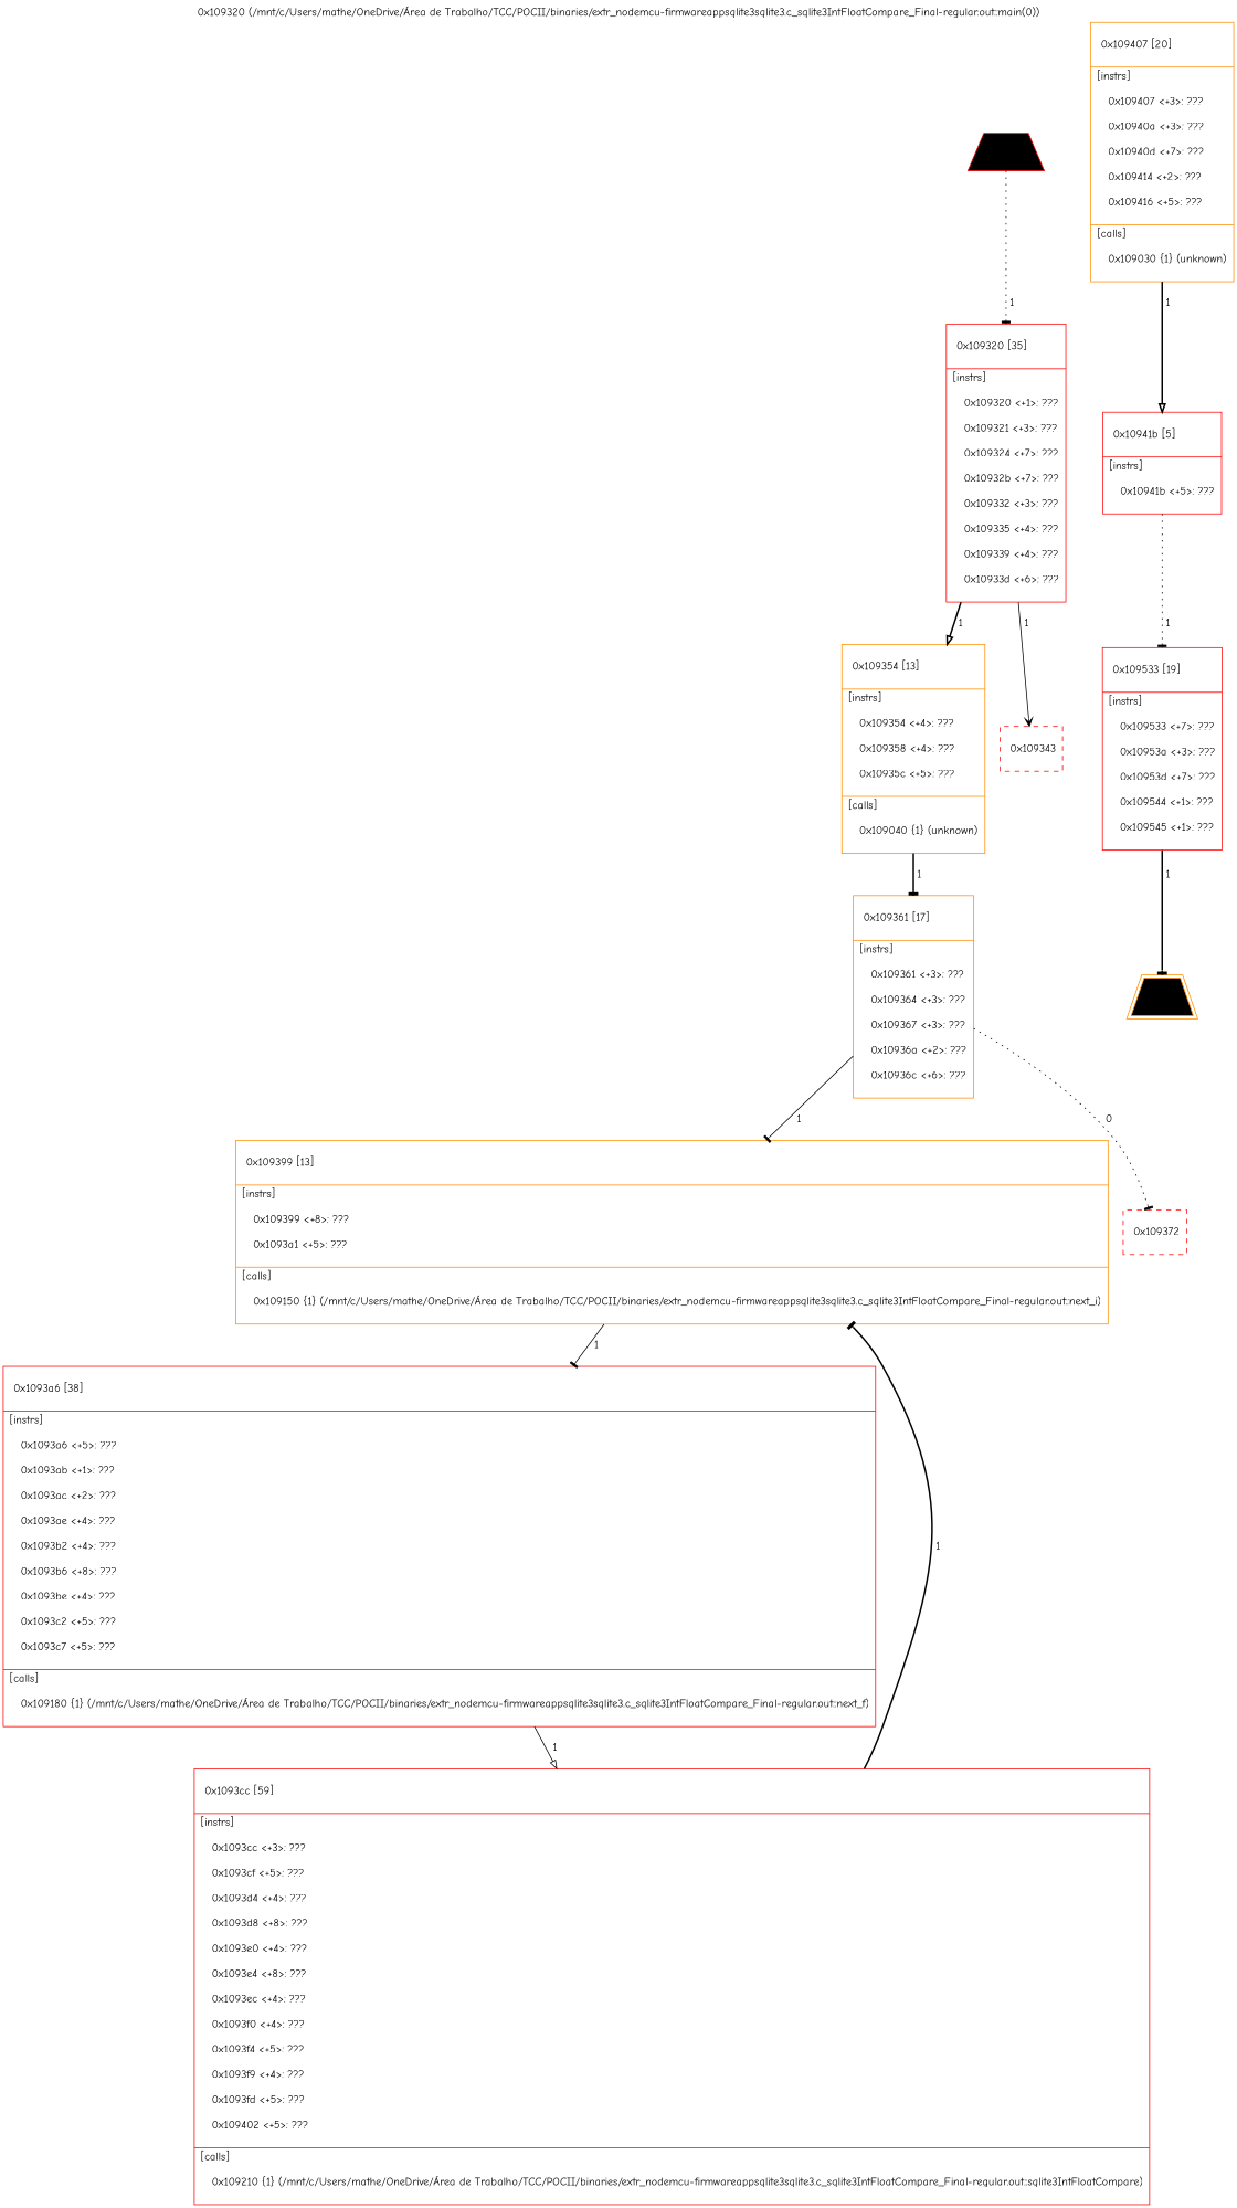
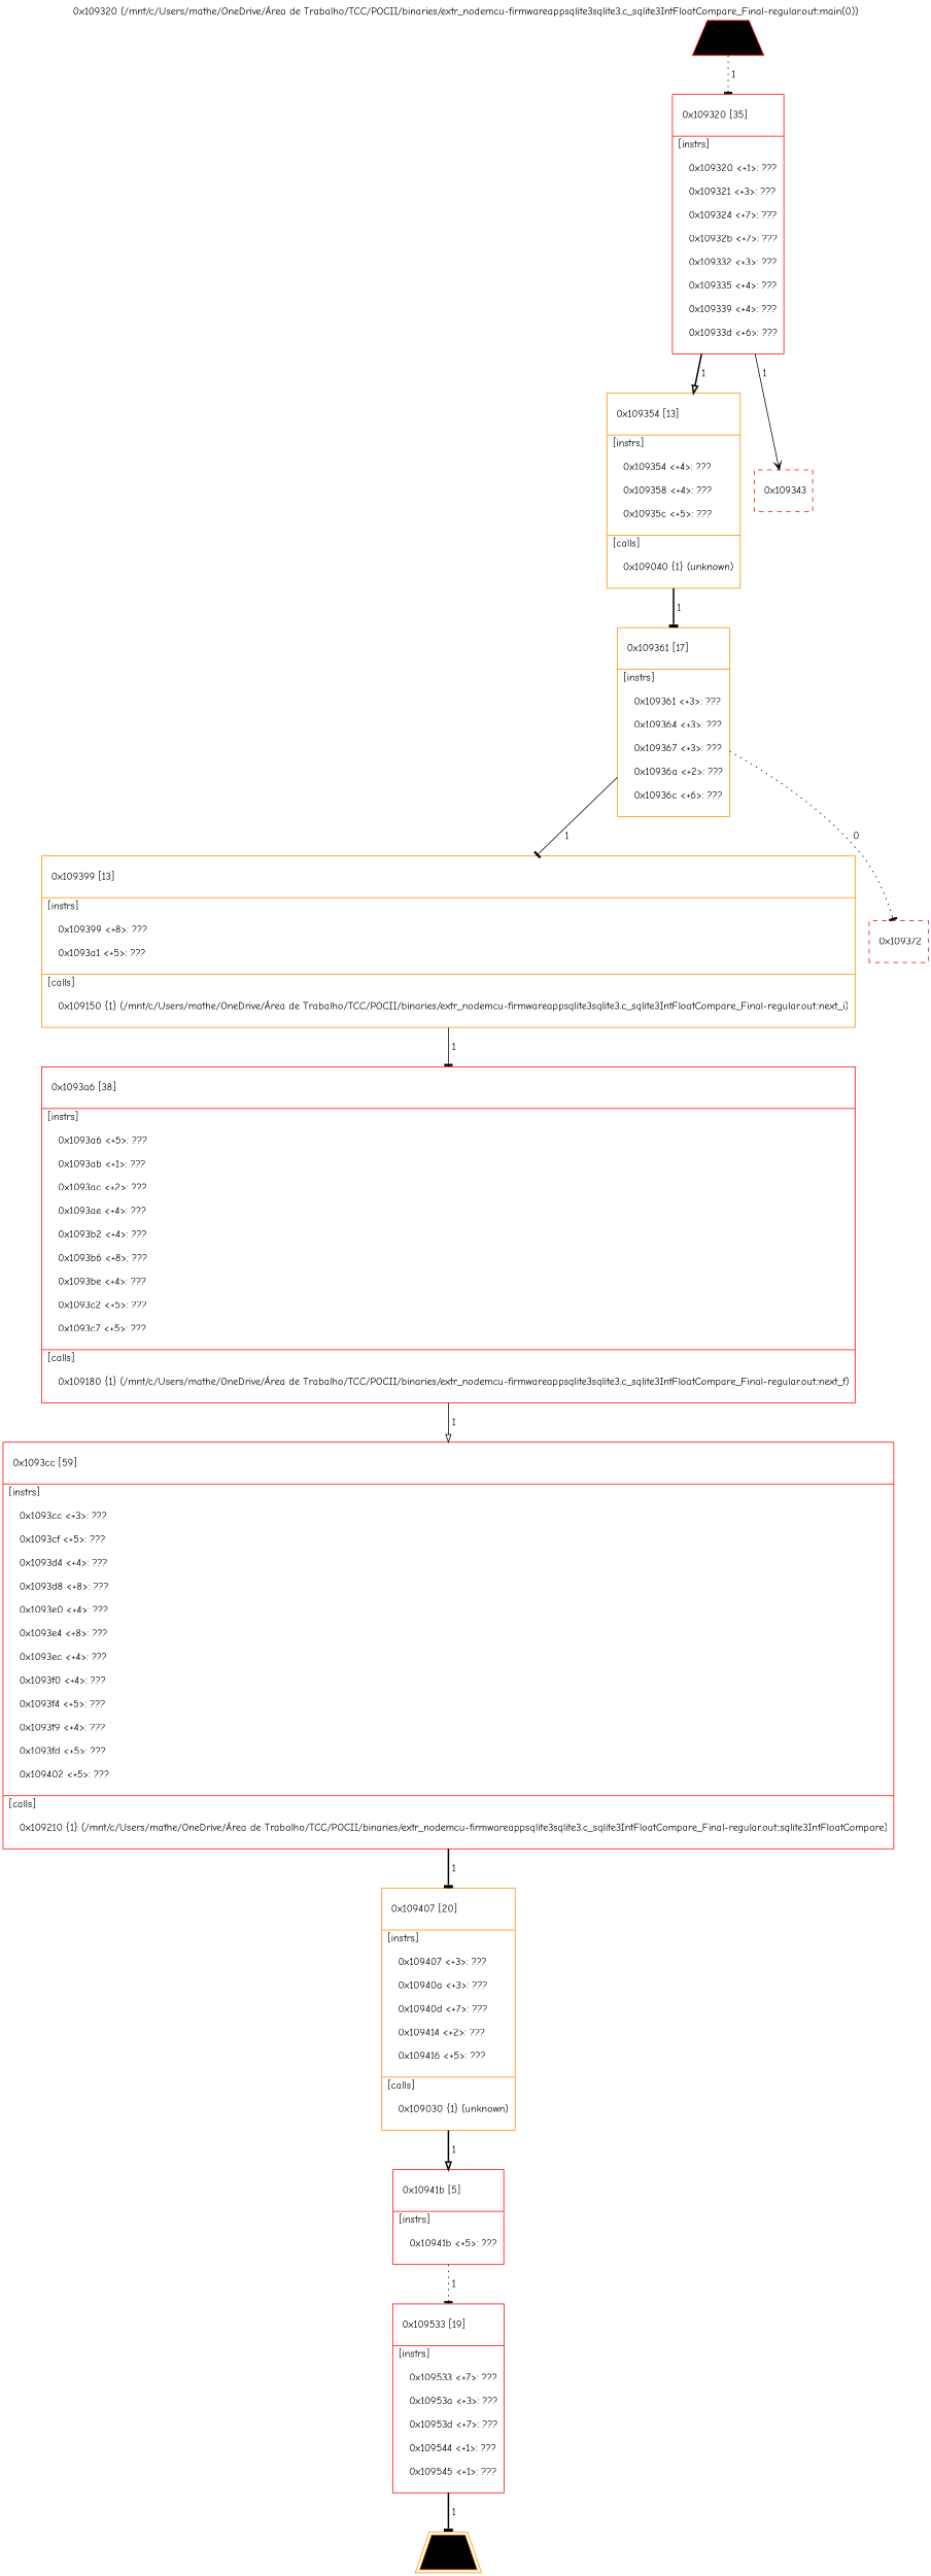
  digraph {
    fontname="Comic Neue"
    label="0x109320 (/mnt/c/Users/mathe/OneDrive/Área de Trabalho/TCC/POCII/binaries/extr_nodemcu-firmwareappsqlite3sqlite3.c_sqlite3IntFloatCompare_Final-regular.out::main(0))"
    labelloc=t
    node [color=red fontname="Comic Neue" shape=record]
    edge [arrowhead=tee fontname="Comic Neue" style=bold]
    Entry [fillcolor=black height=0.3 shape=trapezium style=filled width=0.3]
    n2 [label="{\n     0x109320 [35]\l\n     | [instrs]\l\n     &nbsp;&nbsp;0x109320 \<+1\>: ???\l\n     &nbsp;&nbsp;0x109321 \<+3\>: ???\l\n     &nbsp;&nbsp;0x109324 \<+7\>: ???\l\n     &nbsp;&nbsp;0x10932b \<+7\>: ???\l\n     &nbsp;&nbsp;0x109332 \<+3\>: ???\l\n     &nbsp;&nbsp;0x109335 \<+4\>: ???\l\n     &nbsp;&nbsp;0x109339 \<+4\>: ???\l\n     &nbsp;&nbsp;0x10933d \<+6\>: ???\l\n  }"]
    n3 [color=darkorange label="{\n     0x109354 [13]\l\n     | [instrs]\l\n     &nbsp;&nbsp;0x109354 \<+4\>: ???\l\n     &nbsp;&nbsp;0x109358 \<+4\>: ???\l\n     &nbsp;&nbsp;0x10935c \<+5\>: ???\l\n     | [calls]\l\n     &nbsp;&nbsp;0x109040 \{1\} (unknown)\l\n  }"]
    n4 [label="{\n     0x109343\l\n  }" style=dashed]
    n5 [color=darkorange label="{\n     0x109361 [17]\l\n     | [instrs]\l\n     &nbsp;&nbsp;0x109361 \<+3\>: ???\l\n     &nbsp;&nbsp;0x109364 \<+3\>: ???\l\n     &nbsp;&nbsp;0x109367 \<+3\>: ???\l\n     &nbsp;&nbsp;0x10936a \<+2\>: ???\l\n     &nbsp;&nbsp;0x10936c \<+6\>: ???\l\n  }"]
    n6 [color=darkorange label="{\n     0x109399 [13]\l\n     | [instrs]\l\n     &nbsp;&nbsp;0x109399 \<+8\>: ???\l\n     &nbsp;&nbsp;0x1093a1 \<+5\>: ???\l\n     | [calls]\l\n     &nbsp;&nbsp;0x109150 \{1\} (/mnt/c/Users/mathe/OneDrive/Área de Trabalho/TCC/POCII/binaries/extr_nodemcu-firmwareappsqlite3sqlite3.c_sqlite3IntFloatCompare_Final-regular.out::next_i)\l\n  }"]
    n7 [label="{\n     0x109372\l\n  }" style=dashed]
    n8 [label="{\n     0x1093a6 [38]\l\n     | [instrs]\l\n     &nbsp;&nbsp;0x1093a6 \<+5\>: ???\l\n     &nbsp;&nbsp;0x1093ab \<+1\>: ???\l\n     &nbsp;&nbsp;0x1093ac \<+2\>: ???\l\n     &nbsp;&nbsp;0x1093ae \<+4\>: ???\l\n     &nbsp;&nbsp;0x1093b2 \<+4\>: ???\l\n     &nbsp;&nbsp;0x1093b6 \<+8\>: ???\l\n     &nbsp;&nbsp;0x1093be \<+4\>: ???\l\n     &nbsp;&nbsp;0x1093c2 \<+5\>: ???\l\n     &nbsp;&nbsp;0x1093c7 \<+5\>: ???\l\n     | [calls]\l\n     &nbsp;&nbsp;0x109180 \{1\} (/mnt/c/Users/mathe/OneDrive/Área de Trabalho/TCC/POCII/binaries/extr_nodemcu-firmwareappsqlite3sqlite3.c_sqlite3IntFloatCompare_Final-regular.out::next_f)\l\n  }"]
    n9 [label="{\n     0x1093cc [59]\l\n     | [instrs]\l\n     &nbsp;&nbsp;0x1093cc \<+3\>: ???\l\n     &nbsp;&nbsp;0x1093cf \<+5\>: ???\l\n     &nbsp;&nbsp;0x1093d4 \<+4\>: ???\l\n     &nbsp;&nbsp;0x1093d8 \<+8\>: ???\l\n     &nbsp;&nbsp;0x1093e0 \<+4\>: ???\l\n     &nbsp;&nbsp;0x1093e4 \<+8\>: ???\l\n     &nbsp;&nbsp;0x1093ec \<+4\>: ???\l\n     &nbsp;&nbsp;0x1093f0 \<+4\>: ???\l\n     &nbsp;&nbsp;0x1093f4 \<+5\>: ???\l\n     &nbsp;&nbsp;0x1093f9 \<+4\>: ???\l\n     &nbsp;&nbsp;0x1093fd \<+5\>: ???\l\n     &nbsp;&nbsp;0x109402 \<+5\>: ???\l\n     | [calls]\l\n     &nbsp;&nbsp;0x109210 \{1\} (/mnt/c/Users/mathe/OneDrive/Área de Trabalho/TCC/POCII/binaries/extr_nodemcu-firmwareappsqlite3sqlite3.c_sqlite3IntFloatCompare_Final-regular.out::sqlite3IntFloatCompare)\l\n  }"]
    n10 [color=darkorange label="{\n     0x109407 [20]\l\n     | [instrs]\l\n     &nbsp;&nbsp;0x109407 \<+3\>: ???\l\n     &nbsp;&nbsp;0x10940a \<+3\>: ???\l\n     &nbsp;&nbsp;0x10940d \<+7\>: ???\l\n     &nbsp;&nbsp;0x109414 \<+2\>: ???\l\n     &nbsp;&nbsp;0x109416 \<+5\>: ???\l\n     | [calls]\l\n     &nbsp;&nbsp;0x109030 \{1\} (unknown)\l\n  }"]
    n11 [label="{\n     0x10941b [5]\l\n     | [instrs]\l\n     &nbsp;&nbsp;0x10941b \<+5\>: ???\l\n  }"]
    n12 [label="{\n     0x109533 [19]\l\n     | [instrs]\l\n     &nbsp;&nbsp;0x109533 \<+7\>: ???\l\n     &nbsp;&nbsp;0x10953a \<+3\>: ???\l\n     &nbsp;&nbsp;0x10953d \<+7\>: ???\l\n     &nbsp;&nbsp;0x109544 \<+1\>: ???\l\n     &nbsp;&nbsp;0x109545 \<+1\>: ???\l\n  }"]
    Exit [color=darkorange fillcolor=black height=0.3 peripheries=2 shape=trapezium style=filled width=0.3]
    Entry -> n2 [label=" 1" style=dotted]
    n2 -> n3 [arrowhead=onormal label=" 1"]
    n2 -> n4 [arrowhead=vee label=" 1" style=solid]
    n3 -> n5 [label=" 1"]
    n5 -> n6 [label=" 1" style=solid]
    n5 -> n7 [label=" 0" style=dotted]
    n6 -> n8 [label=" 1" style=solid]
    n8 -> n9 [arrowhead=onormal label=" 1" style=solid]
-   n9 -> n6 [label=" 1"]
+   n9 -> n10 [label=" 1"]
    n10 -> n11 [arrowhead=onormal label=" 1"]
    n11 -> n12 [label=" 1" style=dotted]
    n12 -> Exit [label=" 1"]
  }
